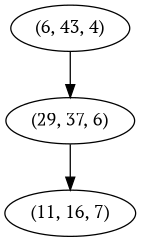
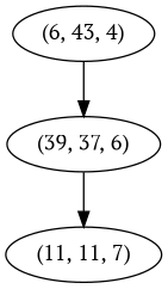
  digraph {
    fontname="PT Serif"
    node [fontname="PT Serif"]
    edge [fontname="PT Serif"]
    "(6, 43, 4)"
-   "(29, 37, 6)"
-   "(11, 16, 7)"
+   "(29, 37, 6)" [label="(39, 37, 6)"]
+   "(11, 16, 7)" [label="(11, 11, 7)"]
    "(6, 43, 4)" -> "(29, 37, 6)"
    "(29, 37, 6)" -> "(11, 16, 7)"
  }
